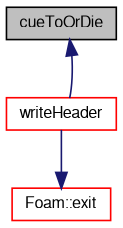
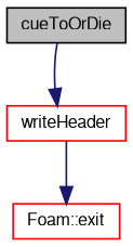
  digraph {
    rankdir=TB
    node [color=red fontname=FreeSans fontsize=10 shape=record]
    edge [color=midnightblue fontname=FreeSans fontsize=10 labelfontname=FreeSans labelfontsize=10 style=solid]
    n1 [color=black fillcolor=grey75 fontcolor=black height=0.2 label=cueToOrDie style=filled width=0.4]
    n2 [height=0.2 label=writeHeader width=0.4]
    n3 [height=0.2 label="Foam::exit" width=0.4]
-   n2 -> n1
+   n1 -> n2
    n2 -> n3
  }
